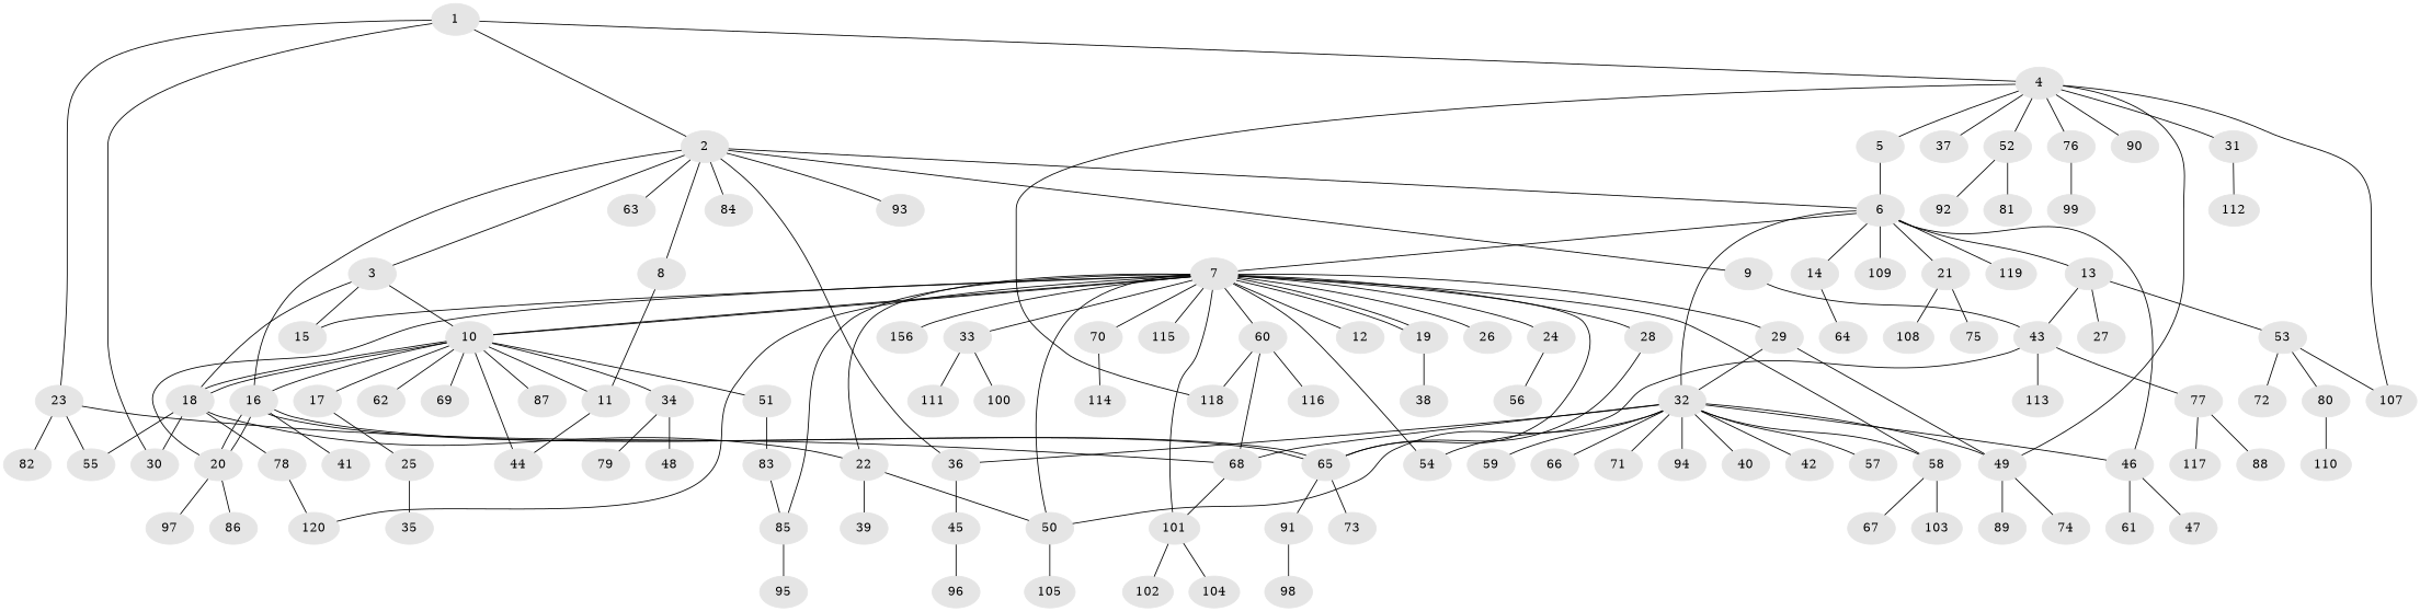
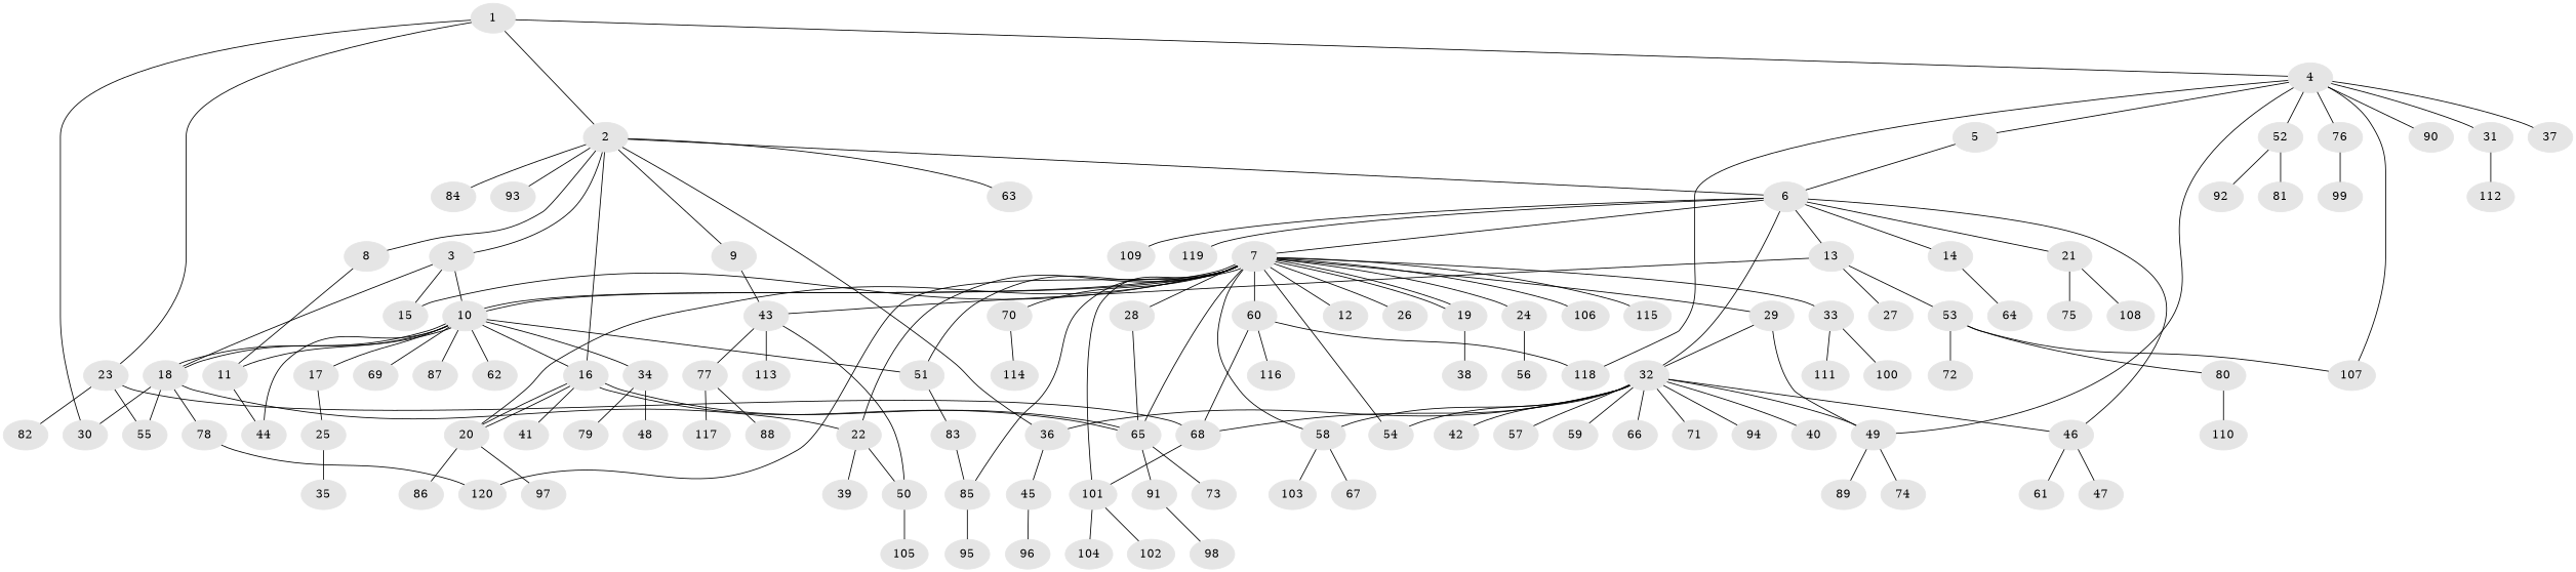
  graph {
    node [color=gray90 style=filled]
    1
    2
    4
    23
    30
    3
    6
    8
    9
    16
    36
    63
    84
    93
    5
    31
    37
    49
    52
    76
    90
    118
    107
    68
    55
    82
    10
    15
    18
    7
    13
    14
    21
    32
    46
    109
    119
    11
    43
    20
    65
    41
    45
    51
    17
    34
    44
    62
    69
    87
    22
    78
    112
    74
    89
    81
    92
    60
    116
    99
    12
    19
    24
    26
    28
    29
    33
    54
    70
    85
    101
-   106 [label=156]
+   106
    115
    120
    58
    27
    53
    64
    75
    108
    40
    42
    57
    59
    66
    71
    94
    47
    61
    38
    86
    97
    39
    50
    56
    100
    111
    83
    73
    91
    114
    95
    102
    104
    77
    113
    25
    48
    79
    72
    80
    35
    105
    67
    103
    96
    88
    117
    110
    98
    1 -- 2
    1 -- 4
    1 -- 23
    1 -- 30
    2 -- 3
    2 -- 6
    2 -- 8
    2 -- 9
    2 -- 16
    2 -- 36
    2 -- 63
    2 -- 84
    2 -- 93
    4 -- 5
    4 -- 31
    4 -- 37
    4 -- 49
    4 -- 52
    4 -- 76
    4 -- 90
    4 -- 118
    4 -- 107
    23 -- 68
    23 -- 55
    23 -- 82
    3 -- 10
    3 -- 15
    3 -- 18
    6 -- 7
    6 -- 13
    6 -- 14
    6 -- 21
    6 -- 32
    6 -- 46
    6 -- 109
    6 -- 119
    8 -- 11
    9 -- 43
    16 -- 20
    16 -- 20
    16 -- 65
    16 -- 65
    16 -- 41
    36 -- 45
    5 -- 6
    31 -- 112
    49 -- 74
    49 -- 89
    52 -- 81
    52 -- 92
    76 -- 99
    68 -- 101
    10 -- 16
    10 -- 18
    10 -- 18
    10 -- 11
    10 -- 51
    10 -- 17
    10 -- 34
    10 -- 44
    10 -- 62
    10 -- 69
    10 -- 87
    18 -- 30
    18 -- 55
    18 -- 22
    18 -- 78
    7 -- 10
    7 -- 10
    7 -- 15
    7 -- 20
    7 -- 65
-   7 -- 50
+   7 -- 51
    7 -- 22
    7 -- 60
    7 -- 12
    7 -- 19
    7 -- 19
    7 -- 24
    7 -- 26
    7 -- 28
    7 -- 29
    7 -- 33
    7 -- 54
    7 -- 70
    7 -- 85
    7 -- 101
    7 -- 106
    7 -- 115
    7 -- 120
    7 -- 58
    13 -- 43
    13 -- 27
    13 -- 53
    14 -- 64
    21 -- 75
    21 -- 108
    32 -- 36
    32 -- 49
    32 -- 68
    32 -- 46
    32 -- 54
    32 -- 58
    32 -- 40
    32 -- 42
    32 -- 57
    32 -- 59
    32 -- 66
    32 -- 71
    32 -- 94
    46 -- 47
    46 -- 61
    11 -- 44
    43 -- 50
    43 -- 77
    43 -- 113
    20 -- 86
    20 -- 97
    65 -- 73
    65 -- 91
    45 -- 96
    51 -- 83
    17 -- 25
    34 -- 48
    34 -- 79
    22 -- 39
    22 -- 50
    78 -- 120
    60 -- 118
    60 -- 68
    60 -- 116
    19 -- 38
    24 -- 56
    28 -- 65
    29 -- 49
    29 -- 32
    33 -- 100
    33 -- 111
    70 -- 114
    85 -- 95
    101 -- 102
    101 -- 104
    58 -- 67
    58 -- 103
    53 -- 107
    53 -- 72
    53 -- 80
    50 -- 105
    83 -- 85
    91 -- 98
    77 -- 88
    77 -- 117
    25 -- 35
    80 -- 110
  }
